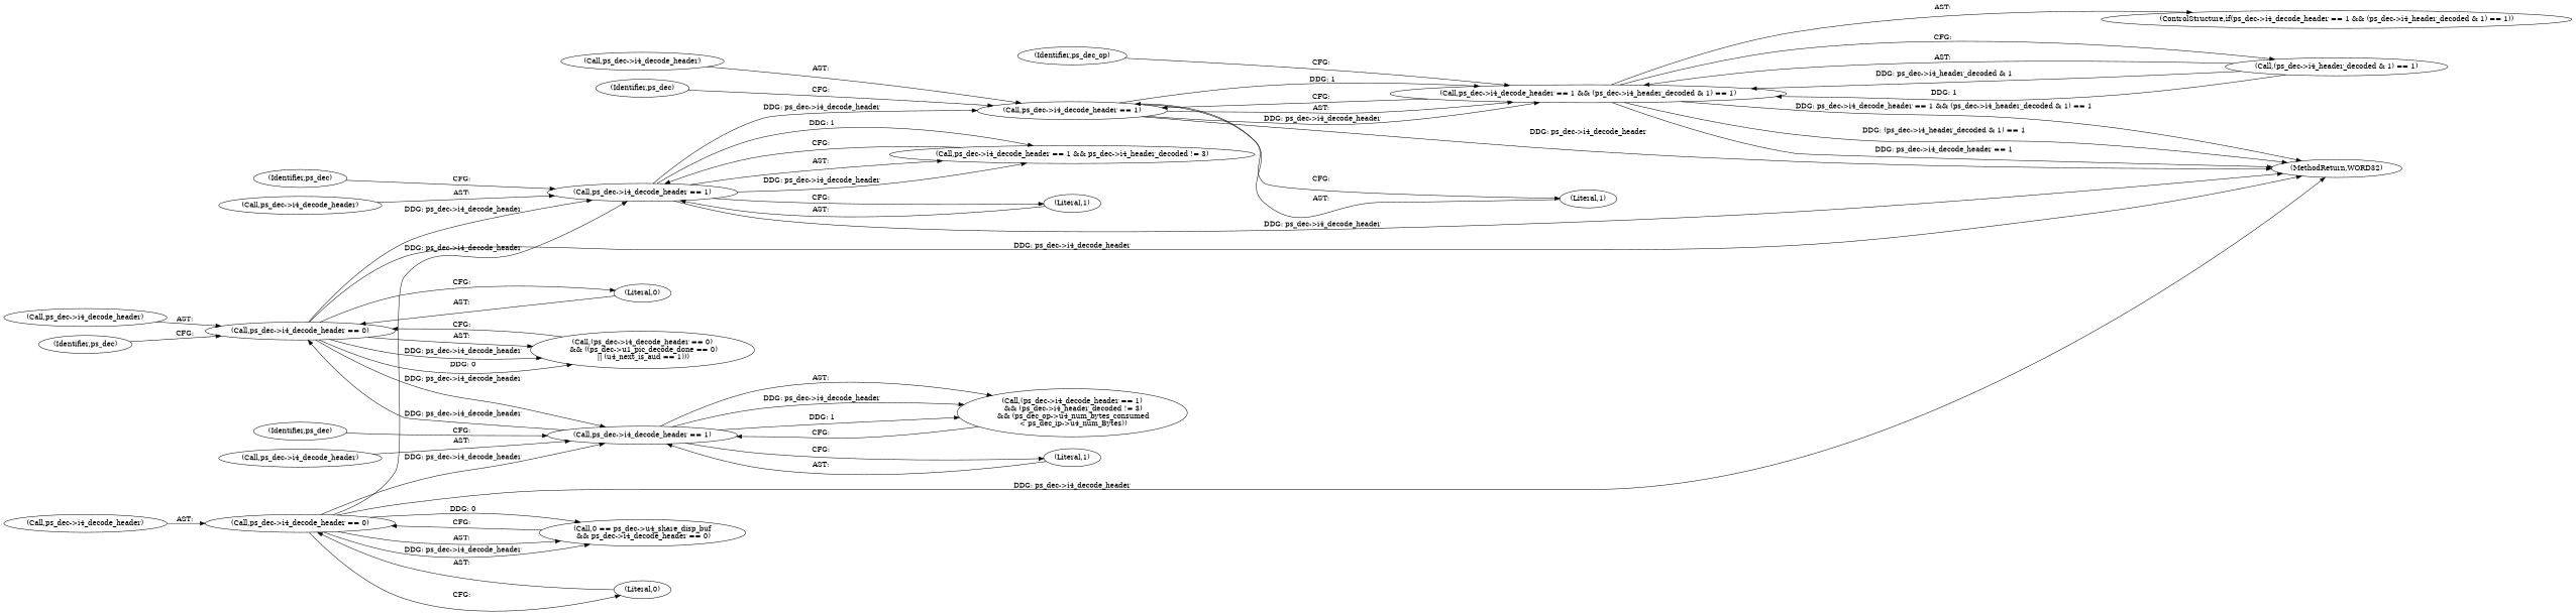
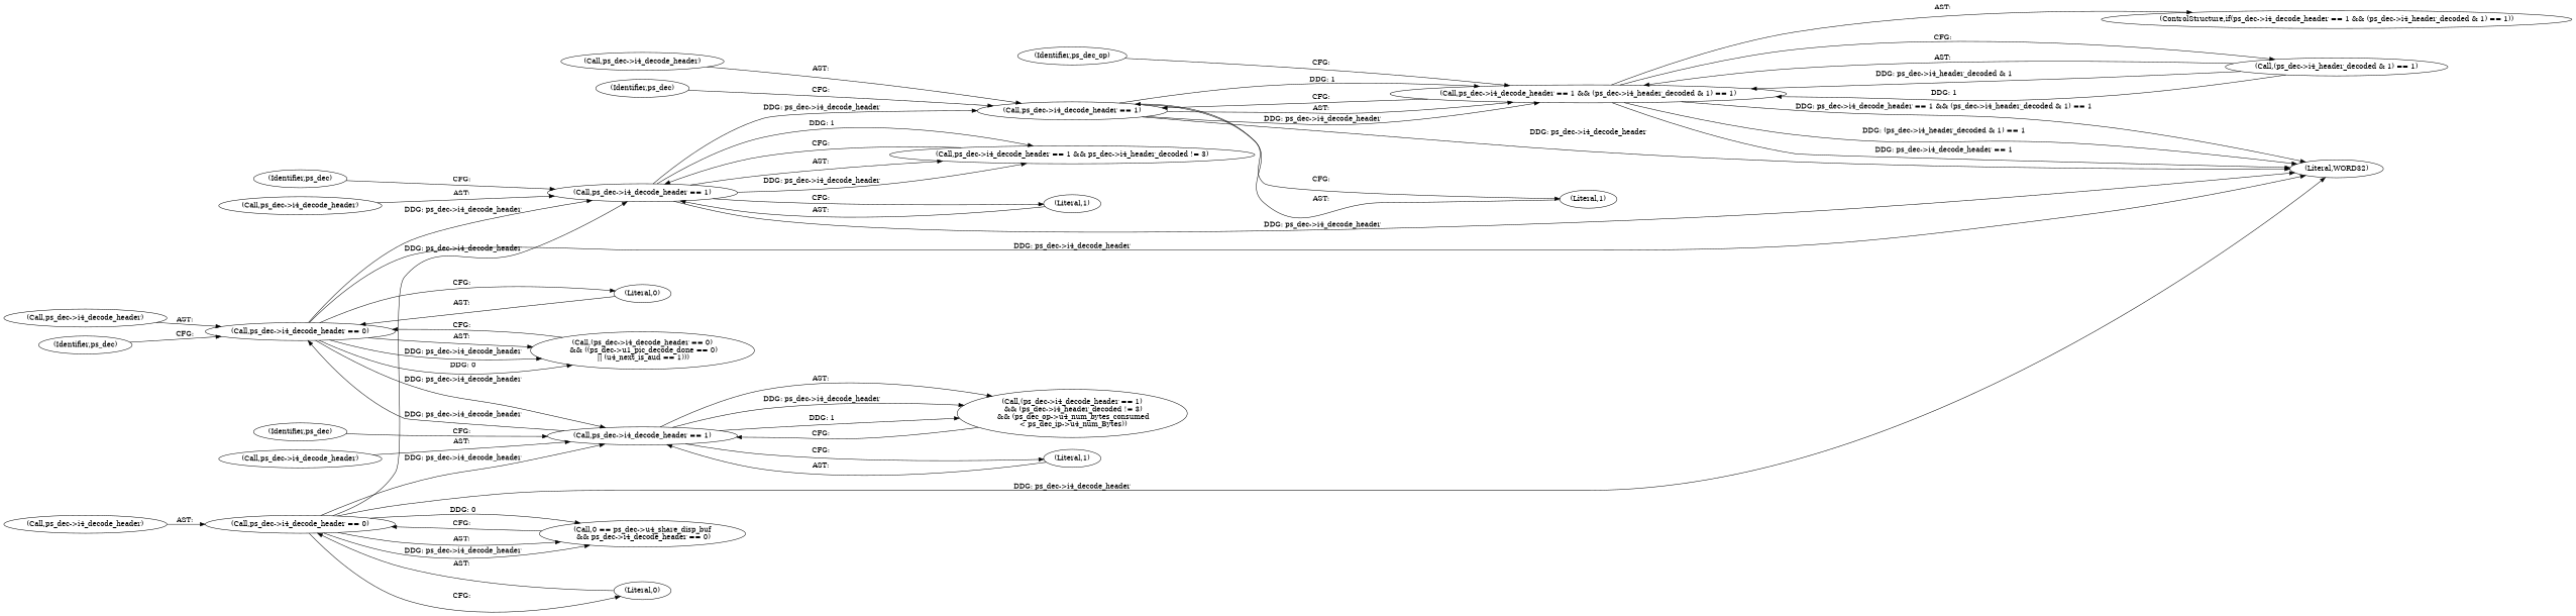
  digraph {
    rankdir=LR
    n1 [label="(Call,ps_dec->i4_decode_header == 1)"]
    n2 [label="(Call,ps_dec->i4_decode_header == 1 && (ps_dec->i4_header_decoded & 1) == 1)"]
-   n3 [label="(MethodReturn,WORD32)"]
+   n3 [label="(Literal,WORD32)"]
    n4 [label="(Literal,1)"]
    n5 [label="(ControlStructure,if(ps_dec->i4_decode_header == 1 && (ps_dec->i4_header_decoded & 1) == 1))"]
    n6 [label="(Call,(ps_dec->i4_header_decoded & 1) == 1)"]
    n7 [label="(Call,ps_dec->i4_decode_header == 1)"]
    n8 [label="(Call,ps_dec->i4_decode_header == 1 && ps_dec->i4_header_decoded != 3)"]
    n9 [label="(Literal,1)"]
    n10 [label="(Call,ps_dec->i4_decode_header == 0)"]
    n11 [label="(Call,ps_dec->i4_decode_header == 1)"]
    n12 [label="(Call,(ps_dec->i4_decode_header == 0)\n && ((ps_dec->u1_pic_decode_done == 0)\n || (u4_next_is_aud == 1)))"]
    n13 [label="(Literal,0)"]
    n14 [label="(Call,(ps_dec->i4_decode_header == 1)\n && (ps_dec->i4_header_decoded != 3)\n && (ps_dec_op->u4_num_bytes_consumed\n < ps_dec_ip->u4_num_Bytes))"]
    n15 [label="(Literal,1)"]
    n16 [label="(Call,ps_dec->i4_decode_header == 0)"]
    n17 [label="(Call,0 == ps_dec->u4_share_disp_buf\n && ps_dec->i4_decode_header == 0)"]
    n18 [label="(Literal,0)"]
    n19 [label="(Call,ps_dec->i4_decode_header)"]
    n20 [label="(Call,ps_dec->i4_decode_header)"]
    n21 [label="(Identifier,ps_dec)"]
    n22 [label="(Identifier,ps_dec_op)"]
    n23 [label="(Identifier,ps_dec)"]
    n24 [label="(Call,ps_dec->i4_decode_header)"]
    n25 [label="(Call,ps_dec->i4_decode_header)"]
    n26 [label="(Call,ps_dec->i4_decode_header)"]
    n27 [label="(Identifier,ps_dec)"]
    n28 [label="(Identifier,ps_dec)"]
    n1 -> n2 [label="AST: "]
    n1 -> n2 [label="DDG: ps_dec->i4_decode_header"]
    n1 -> n2 [label="DDG: 1"]
    n1 -> n3 [label="DDG: ps_dec->i4_decode_header"]
    n1 -> n4 [label="CFG: "]
    n2 -> n1 [label="CFG: "]
    n2 -> n3 [label="DDG: ps_dec->i4_decode_header == 1 && (ps_dec->i4_header_decoded & 1) == 1"]
    n2 -> n3 [label="DDG: (ps_dec->i4_header_decoded & 1) == 1"]
    n2 -> n3 [label="DDG: ps_dec->i4_decode_header == 1"]
    n2 -> n5 [label="AST: "]
    n2 -> n6 [label="CFG: "]
    n4 -> n1 [label="AST: "]
    n6 -> n2 [label="AST: "]
    n6 -> n2 [label="DDG: ps_dec->i4_header_decoded & 1"]
    n6 -> n2 [label="DDG: 1"]
    n7 -> n1 [label="DDG: ps_dec->i4_decode_header"]
    n7 -> n3 [label="DDG: ps_dec->i4_decode_header"]
    n7 -> n8 [label="AST: "]
    n7 -> n8 [label="DDG: ps_dec->i4_decode_header"]
    n7 -> n8 [label="DDG: 1"]
    n7 -> n9 [label="CFG: "]
    n8 -> n7 [label="CFG: "]
    n9 -> n7 [label="AST: "]
    n10 -> n3 [label="DDG: ps_dec->i4_decode_header"]
    n10 -> n7 [label="DDG: ps_dec->i4_decode_header"]
    n10 -> n11 [label="DDG: ps_dec->i4_decode_header"]
    n10 -> n12 [label="AST: "]
    n10 -> n12 [label="DDG: ps_dec->i4_decode_header"]
    n10 -> n12 [label="DDG: 0"]
    n10 -> n13 [label="CFG: "]
    n11 -> n10 [label="DDG: ps_dec->i4_decode_header"]
    n11 -> n14 [label="AST: "]
    n11 -> n14 [label="DDG: ps_dec->i4_decode_header"]
    n11 -> n14 [label="DDG: 1"]
    n11 -> n15 [label="CFG: "]
    n12 -> n10 [label="CFG: "]
    n13 -> n10 [label="AST: "]
    n14 -> n11 [label="CFG: "]
    n15 -> n11 [label="AST: "]
    n16 -> n3 [label="DDG: ps_dec->i4_decode_header"]
    n16 -> n7 [label="DDG: ps_dec->i4_decode_header"]
    n16 -> n11 [label="DDG: ps_dec->i4_decode_header"]
    n16 -> n17 [label="AST: "]
    n16 -> n17 [label="DDG: ps_dec->i4_decode_header"]
    n16 -> n17 [label="DDG: 0"]
    n16 -> n18 [label="CFG: "]
    n17 -> n16 [label="CFG: "]
    n18 -> n16 [label="AST: "]
    n19 -> n11 [label="AST: "]
    n20 -> n1 [label="AST: "]
    n21 -> n11 [label="CFG: "]
    n22 -> n2 [label="CFG: "]
    n23 -> n7 [label="CFG: "]
    n24 -> n10 [label="AST: "]
    n25 -> n16 [label="AST: "]
    n26 -> n7 [label="AST: "]
    n27 -> n10 [label="CFG: "]
    n28 -> n1 [label="CFG: "]
  }
